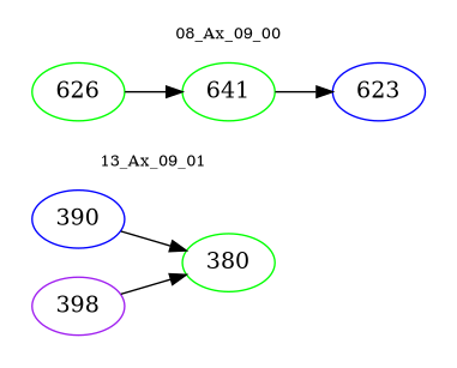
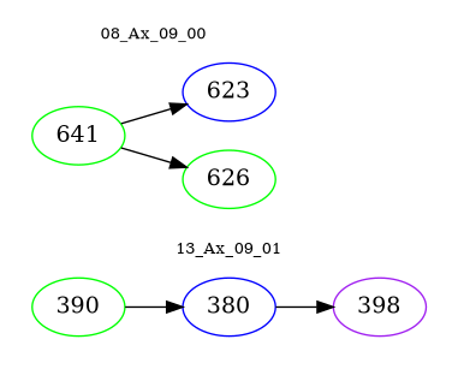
  digraph {
    rankdir=LR
    node [color=green]
    edge [color=black]
-   n1 [color=blue label=390]
-   n2 [label=380]
+   n1 [label=390]
+   n2 [color=blue label=380]
    n3 [color=purple label=398]
    n4 [label=626]
    n5 [label=641]
    n6 [color=blue label=623]
    subgraph cluster_1 {
      color=white
      fontsize=10
      label="13_Ax_09_01"
      n1
      n2
      n3
    }
    subgraph cluster_2 {
      color=white
      fontsize=10
      label="08_Ax_09_00"
      n4
      n5
      n6
    }
    n1 -> n2
-   n3 -> n2
-   n4 -> n5
+   n2 -> n3
+   n5 -> n4
    n5 -> n6
  }
